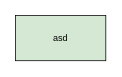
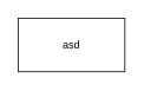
  <mxCell id="0" />
  <mxCell id="1" parent="0" />
- <mxCell id="2" value="asd" style="rounded=0;whiteSpace=wrap;html=1;fillColor=#d5e8d4;" vertex="1" parent="1"><mxGeometry x="20" y="20" width="120" height="60" as="geometry" /></mxCell>
+ <mxCell id="2" value="asd" style="rounded=0;whiteSpace=wrap;html=1;" vertex="1" parent="1"><mxGeometry x="20" y="20" width="120" height="60" as="geometry" /></mxCell>
